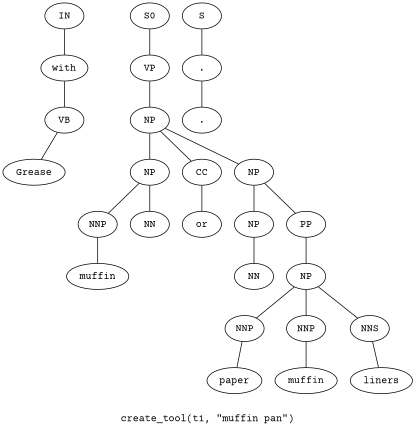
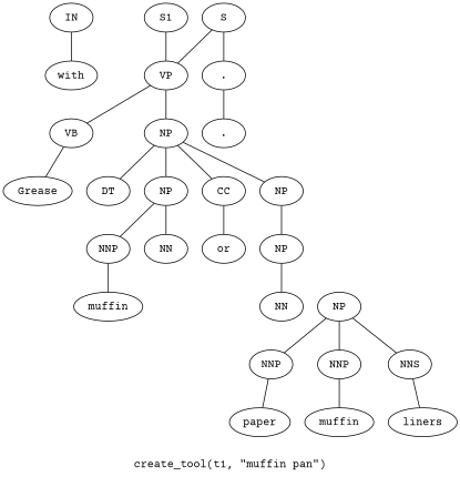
  graph {
    fontname="Courier Prime"
    label="create_tool(t1, \"muffin pan\")"
    node [fontname="Courier Prime"]
    edge [fontname="Courier Prime"]
-   n1 [label=S0]
+   n1 [label=S1]
    n2 [label=VP]
    n3 [label=S]
    n4 [label="."]
    n5 [label=VB]
    n6 [label=NP]
    n7 [label="."]
    n8 [label=Grease]
+   n9 [label=DT]
    n10 [label=NP]
    n11 [label=CC]
    n12 [label=NP]
    n13 [label=NNP]
    n14 [label=NN]
    n15 [label=or]
    n16 [label=NP]
-   n17 [label=PP]
    n18 [label=muffin]
    n19 [label=NN]
    n20 [label=NP]
    n21 [label=IN]
    n22 [label=with]
    n23 [label=NNP]
    n24 [label=NNP]
    n25 [label=NNS]
    n26 [label=paper]
    n27 [label=muffin]
    n28 [label=liners]
    n1 -- n2
-   n22 -- n5
+   n2 -- n5
    n2 -- n6
+   n3 -- n2
    n3 -- n4
    n4 -- n7
    n5 -- n8
+   n6 -- n9
    n6 -- n10
    n6 -- n11
    n6 -- n12
    n10 -- n13
    n10 -- n14
    n11 -- n15
    n12 -- n16
-   n12 -- n17
    n13 -- n18
    n16 -- n19
-   n17 -- n20
    n20 -- n23
    n20 -- n24
    n20 -- n25
    n21 -- n22
    n23 -- n26
    n24 -- n27
    n25 -- n28
  }
